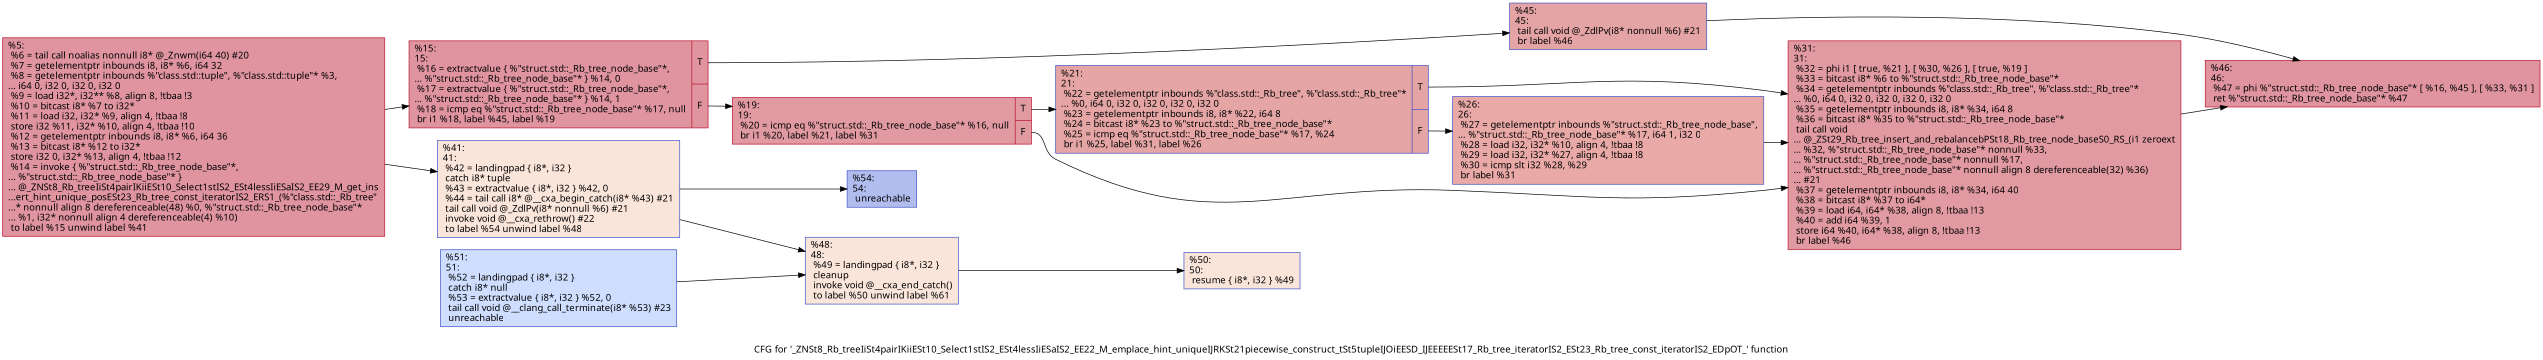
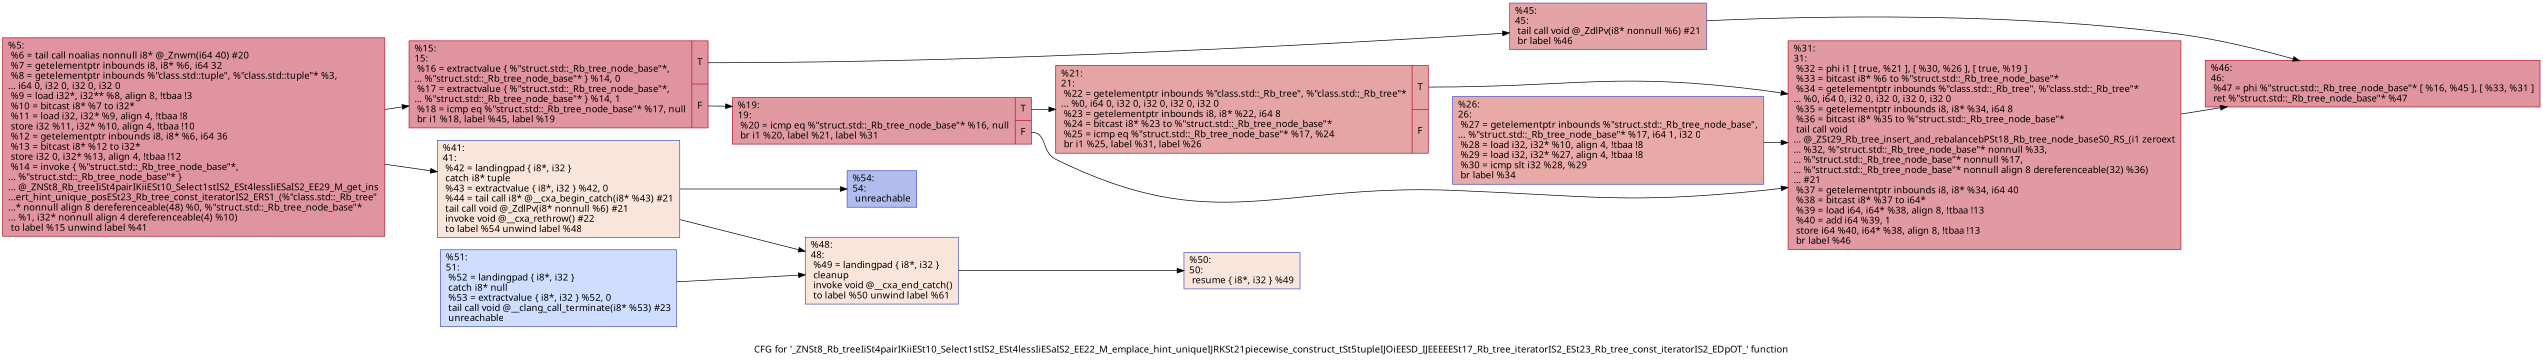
  digraph {
    fontname="Noto Sans"
    label="CFG for '_ZNSt8_Rb_treeIiSt4pairIKiiESt10_Select1stIS2_ESt4lessIiESaIS2_EE22_M_emplace_hint_uniqueIJRKSt21piecewise_construct_tSt5tupleIJOiEESD_IJEEEEESt17_Rb_tree_iteratorIS2_ESt23_Rb_tree_const_iteratorIS2_EDpOT_' function"
    rankdir=LR
    node [color="#3d50c3ff" fillcolor="#b70d2870" fontname="Noto Sans" shape=record style=filled]
    edge [fontname="Noto Sans"]
    n1 [color="#b70d28ff" label="{%5:\l  %6 = tail call noalias nonnull i8* @_Znwm(i64 40) #20\l  %7 = getelementptr inbounds i8, i8* %6, i64 32\l  %8 = getelementptr inbounds %\"class.std::tuple\", %\"class.std::tuple\"* %3,\l... i64 0, i32 0, i32 0, i32 0\l  %9 = load i32*, i32** %8, align 8, !tbaa !3\l  %10 = bitcast i8* %7 to i32*\l  %11 = load i32, i32* %9, align 4, !tbaa !8\l  store i32 %11, i32* %10, align 4, !tbaa !10\l  %12 = getelementptr inbounds i8, i8* %6, i64 36\l  %13 = bitcast i8* %12 to i32*\l  store i32 0, i32* %13, align 4, !tbaa !12\l  %14 = invoke \{ %\"struct.std::_Rb_tree_node_base\"*,\l... %\"struct.std::_Rb_tree_node_base\"* \}\l... @_ZNSt8_Rb_treeIiSt4pairIKiiESt10_Select1stIS2_ESt4lessIiESaIS2_EE29_M_get_ins\l...ert_hint_unique_posESt23_Rb_tree_const_iteratorIS2_ERS1_(%\"class.std::_Rb_tree\"\l...* nonnull align 8 dereferenceable(48) %0, %\"struct.std::_Rb_tree_node_base\"*\l... %1, i32* nonnull align 4 dereferenceable(4) %10)\l          to label %15 unwind label %41\l}"]
    n2 [color="#b70d28ff" label="{%15:\l15:                                               \l  %16 = extractvalue \{ %\"struct.std::_Rb_tree_node_base\"*,\l... %\"struct.std::_Rb_tree_node_base\"* \} %14, 0\l  %17 = extractvalue \{ %\"struct.std::_Rb_tree_node_base\"*,\l... %\"struct.std::_Rb_tree_node_base\"* \} %14, 1\l  %18 = icmp eq %\"struct.std::_Rb_tree_node_base\"* %17, null\l  br i1 %18, label %45, label %19\l|{<s0>T|<s1>F}}"]
    n3 [fillcolor="#f4c5ad70" label="{%41:\l41:                                               \l  %42 = landingpad \{ i8*, i32 \}\l          catch i8* tuple\l  %43 = extractvalue \{ i8*, i32 \} %42, 0\l  %44 = tail call i8* @__cxa_begin_catch(i8* %43) #21\l  tail call void @_ZdlPv(i8* nonnull %6) #21\l  invoke void @__cxa_rethrow() #22\l          to label %54 unwind label %48\l}"]
    n4 [fillcolor="#c32e3170" label="{%45:\l45:                                               \l  tail call void @_ZdlPv(i8* nonnull %6) #21\l  br label %46\l}"]
    n5 [color="#b70d28ff" fillcolor="#bb1b2c70" label="{%19:\l19:                                               \l  %20 = icmp eq %\"struct.std::_Rb_tree_node_base\"* %16, null\l  br i1 %20, label %21, label %31\l|{<s0>T|<s1>F}}"]
    n6 [fillcolor="#4f69d970" label="{%54:\l54:                                               \l  unreachable\l}"]
    n7 [fillcolor="#f4c5ad70" label="{%48:\l48:                                               \l  %49 = landingpad \{ i8*, i32 \}\l          cleanup\l  invoke void @__cxa_end_catch()\l          to label %50 unwind label %61\l}"]
    n8 [color="#b70d28ff" label="{%46:\l46:                                               \l  %47 = phi %\"struct.std::_Rb_tree_node_base\"* [ %16, %45 ], [ %33, %31 ]\l  ret %\"struct.std::_Rb_tree_node_base\"* %47\l}"]
-   n9 [fillcolor="#c5333470" label="{%21:\l21:                                               \l  %22 = getelementptr inbounds %\"class.std::_Rb_tree\", %\"class.std::_Rb_tree\"*\l... %0, i64 0, i32 0, i32 0, i32 0, i32 0\l  %23 = getelementptr inbounds i8, i8* %22, i64 8\l  %24 = bitcast i8* %23 to %\"struct.std::_Rb_tree_node_base\"*\l  %25 = icmp eq %\"struct.std::_Rb_tree_node_base\"* %17, %24\l  br i1 %25, label %31, label %26\l|{<s0>T|<s1>F}}"]
+   n9 [color="#b70d28ff" fillcolor="#c5333470" label="{%21:\l21:                                               \l  %22 = getelementptr inbounds %\"class.std::_Rb_tree\", %\"class.std::_Rb_tree\"*\l... %0, i64 0, i32 0, i32 0, i32 0, i32 0\l  %23 = getelementptr inbounds i8, i8* %22, i64 8\l  %24 = bitcast i8* %23 to %\"struct.std::_Rb_tree_node_base\"*\l  %25 = icmp eq %\"struct.std::_Rb_tree_node_base\"* %17, %24\l  br i1 %25, label %31, label %26\l|{<s0>T|<s1>F}}"]
    n10 [color="#b70d28ff" fillcolor="#bb1b2c70" label="{%31:\l31:                                               \l  %32 = phi i1 [ true, %21 ], [ %30, %26 ], [ true, %19 ]\l  %33 = bitcast i8* %6 to %\"struct.std::_Rb_tree_node_base\"*\l  %34 = getelementptr inbounds %\"class.std::_Rb_tree\", %\"class.std::_Rb_tree\"*\l... %0, i64 0, i32 0, i32 0, i32 0, i32 0\l  %35 = getelementptr inbounds i8, i8* %34, i64 8\l  %36 = bitcast i8* %35 to %\"struct.std::_Rb_tree_node_base\"*\l  tail call void\l... @_ZSt29_Rb_tree_insert_and_rebalancebPSt18_Rb_tree_node_baseS0_RS_(i1 zeroext\l... %32, %\"struct.std::_Rb_tree_node_base\"* nonnull %33,\l... %\"struct.std::_Rb_tree_node_base\"* nonnull %17,\l... %\"struct.std::_Rb_tree_node_base\"* nonnull align 8 dereferenceable(32) %36)\l... #21\l  %37 = getelementptr inbounds i8, i8* %34, i64 40\l  %38 = bitcast i8* %37 to i64*\l  %39 = load i64, i64* %38, align 8, !tbaa !13\l  %40 = add i64 %39, 1\l  store i64 %40, i64* %38, align 8, !tbaa !13\l  br label %46\l}"]
    n11 [fillcolor="#f4c5ad70" label="{%50:\l50:                                               \l  resume \{ i8*, i32 \} %49\l}"]
-   n12 [fillcolor="#ca3b3770" label="{%26:\l26:                                               \l  %27 = getelementptr inbounds %\"struct.std::_Rb_tree_node_base\",\l... %\"struct.std::_Rb_tree_node_base\"* %17, i64 1, i32 0\l  %28 = load i32, i32* %10, align 4, !tbaa !8\l  %29 = load i32, i32* %27, align 4, !tbaa !8\l  %30 = icmp slt i32 %28, %29\l  br label %31\l}"]
+   n12 [fillcolor="#ca3b3770" label="{%26:\l26:                                               \l  %27 = getelementptr inbounds %\"struct.std::_Rb_tree_node_base\",\l... %\"struct.std::_Rb_tree_node_base\"* %17, i64 1, i32 0\l  %28 = load i32, i32* %10, align 4, !tbaa !8\l  %29 = load i32, i32* %27, align 4, !tbaa !8\l  %30 = icmp slt i32 %28, %29\l  br label %34\l}"]
    n13 [fillcolor="#93b5fe70" label="{%51:\l51:                                               \l  %52 = landingpad \{ i8*, i32 \}\l          catch i8* null\l  %53 = extractvalue \{ i8*, i32 \} %52, 0\l  tail call void @__clang_call_terminate(i8* %53) #23\l  unreachable\l}"]
    n1 -> n2
    n1 -> n3
    n2 -> n4 [tailport=s0]
    n2 -> n5 [tailport=s1]
    n3 -> n6
    n3 -> n7
    n4 -> n8
    n5 -> n9 [tailport=s0]
    n5 -> n10 [tailport=s1]
    n7 -> n11
    n9 -> n10 [tailport=s0]
-   n9 -> n12 [tailport=s1]
    n10 -> n8
    n12 -> n10
    n13 -> n7
  }
